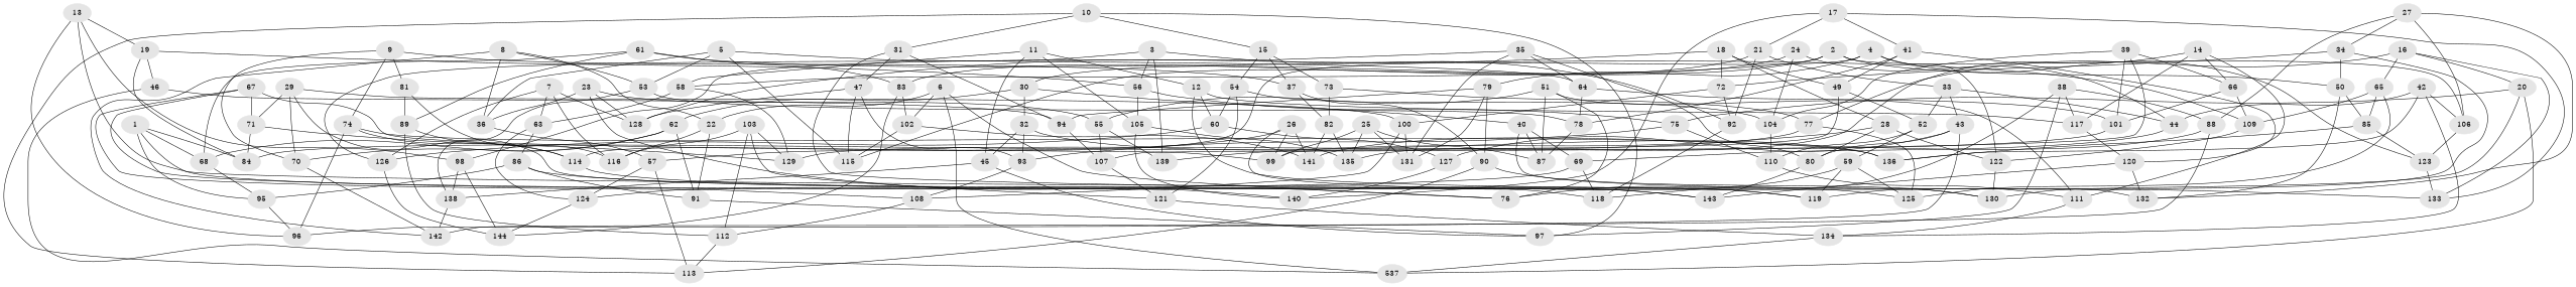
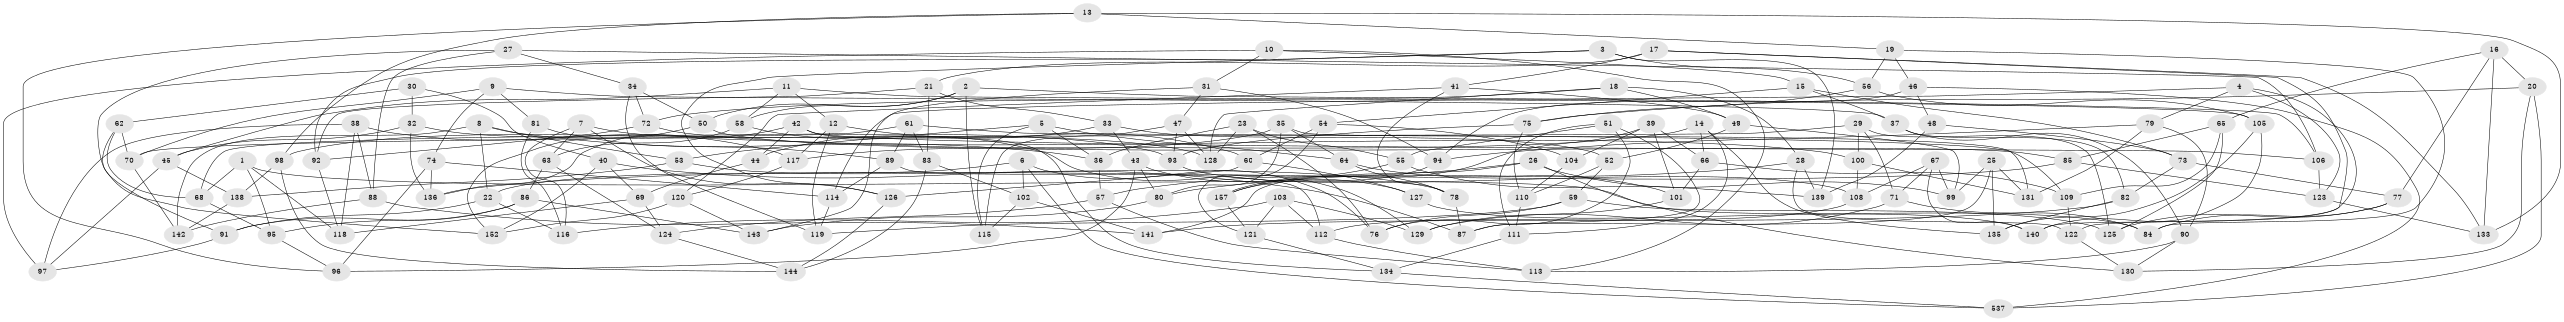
  graph {
    node [color=gray90 style=filled]
    1
    68
    84
    95
    118
    96
    2
    50
    58
    106
    115
-   132
+   132 [label=152]
    85
    63
    129
    123
    3
    56
    92
    126
    139
    105
    75
    144
    4
    79
    114
    122
    131
    94
    90
    119
    130
    133
    5
    36
    53
    64
    57
    78
    138
    101
    6
    22
    76
    102
    n47 [label=537]
    116
    91
    141
    7
    128
    124
    86
    8
    142
    9
    37
    70
    74
    81
    82
    136
    89
    10
    15
    31
    97
    113
    54
    73
    47
    143
    11
    12
    45
    60
    117
    135
    140
    127
    120
    13
    19
    98
    46
    14
    66
    111
    109
    134
    104
    121
    77
    16
    20
    65
    125
    17
    21
    41
    33
    83
    49
    18
    28
    72
    80
    99
    52
    100
+   48
    93
    110
    44
    43
    23
    55
-   107
-   24
+   107 [label=157]
    30
    32
    40
    62
    69
    25
    87
    26
    27
    34
    88
    29
    71
    108
    59
    35
    38
    39
    42
    51
    61
    112
    67
    103
    1 -- 68
    1 -- 84
    1 -- 95
    1 -- 118
    68 -- 95
    95 -- 96
    2 -- 50
    2 -- 58
    2 -- 106
    2 -- 115
    50 -- 132
    50 -- 85
    58 -- 63
    58 -- 129
    106 -- 123
    85 -- 123
    85 -- 136
    63 -- 124
    63 -- 86
    123 -- 133
    3 -- 56
    3 -- 92
    3 -- 126
    3 -- 139
    56 -- 105
    56 -- 75
    92 -- 118
    126 -- 144
    105 -- 135
    105 -- 140
    75 -- 93
    75 -- 110
    4 -- 123
    4 -- 79
    4 -- 114
    4 -- 122
    79 -- 131
    79 -- 94
    79 -- 90
    114 -- 119
    122 -- 130
    94 -- 107
    90 -- 130
    90 -- 113
    5 -- 115
    5 -- 36
    5 -- 53
    5 -- 64
    36 -- 57
    53 -- 78
    53 -- 138
    64 -- 78
    64 -- 101
    57 -- 124
    57 -- 113
    78 -- 87
    138 -- 142
    101 -- 129
    6 -- 22
    6 -- 76
    6 -- 102
    6 -- n47
    22 -- 116
    22 -- 91
    102 -- 115
    102 -- 141
    91 -- 97
    7 -- 63
    7 -- 126
    7 -- 116
    7 -- 128
    124 -- 144
    86 -- 95
    86 -- 91
    86 -- 143
    8 -- 36
    8 -- 53
    8 -- 22
    8 -- 142
    9 -- 37
    9 -- 70
    9 -- 74
    9 -- 81
    37 -- 90
    37 -- 82
    70 -- 142
    74 -- 96
    74 -- 114
    74 -- 136
    81 -- 116
    81 -- 89
    82 -- 141
    82 -- 135
    89 -- 114
    89 -- 112
    10 -- 15
    10 -- 31
    10 -- 97
    10 -- 113
    15 -- 37
    15 -- 54
    15 -- 73
    31 -- 94
    31 -- 47
    31 -- 143
    54 -- 60
    54 -- 104
    54 -- 121
    73 -- 82
    73 -- 77
    47 -- 115
    47 -- 128
    47 -- 93
    11 -- 58
    11 -- 105
    11 -- 12
    11 -- 45
    12 -- 119
    12 -- 60
    12 -- 117
    45 -- 138
    45 -- 97
    60 -- 126
    60 -- 127
    117 -- 120
    127 -- 140
    120 -- 132
    120 -- 143
    13 -- 96
    13 -- 133
    13 -- 19
    13 -- 98
    19 -- 84
    19 -- 56
    19 -- 46
    98 -- 144
    98 -- 138
    46 -- 94
    46 -- n47
+   46 -- 48
    14 -- 117
    14 -- 135
    14 -- 66
    14 -- 111
    66 -- 101
    66 -- 109
    111 -- 134
    109 -- 122
    134 -- n47
    104 -- 110
    121 -- 134
    77 -- 84
    77 -- 125
    16 -- 133
    16 -- 77
    16 -- 20
    16 -- 65
    20 -- 75
    20 -- 130
    20 -- n47
    65 -- 85
    65 -- 109
    65 -- 125
    17 -- 133
    17 -- 140
    17 -- 21
    17 -- 41
    21 -- 92
    21 -- 33
    21 -- 83
    41 -- 78
    41 -- 120
    41 -- 49
    33 -- 52
    33 -- 44
    33 -- 43
    83 -- 144
    83 -- 102
    49 -- 99
    49 -- 52
    18 -- 128
    18 -- 49
    18 -- 28
    18 -- 72
    28 -- 139
    28 -- 122
    28 -- 80
    72 -- 92
    72 -- 100
    80 -- 143
    52 -- 110
    52 -- 59
    100 -- 131
    100 -- 108
+   48 -- 139
+   48 -- 73
    93 -- 108
    110 -- 111
    44 -- 69
    43 -- 96
    43 -- 127
    43 -- 80
    23 -- 36
    23 -- 76
    23 -- 128
    23 -- 55
    55 -- 139
    55 -- 107
    107 -- 121
-   24 -- 104
-   24 -- 44
-   24 -- 30
    30 -- 32
    30 -- 40
    30 -- 62
    32 -- 136
    32 -- 45
    32 -- 93
    40 -- 132
    40 -- 69
    40 -- 87
    62 -- 68
    62 -- 91
    62 -- 70
    69 -- 118
    69 -- 124
    25 -- 131
    25 -- 135
    25 -- 99
    25 -- 87
    26 -- 130
    26 -- 57
    26 -- 141
    26 -- 99
    27 -- 106
    27 -- 132
    27 -- 34
    27 -- 88
    34 -- 50
    34 -- 119
    34 -- 72
    88 -- 141
    88 -- 142
    29 -- 70
    29 -- 125
    29 -- 100
    29 -- 71
    71 -- 84
    71 -- 129
    108 -- 112
    59 -- 119
    59 -- 76
    59 -- 125
    35 -- 131
    35 -- 64
    35 -- 98
    35 -- 80
    38 -- 118
    38 -- 97
    38 -- 117
    38 -- 88
    39 -- 101
    39 -- 66
    39 -- 104
    39 -- 107
    42 -- 106
    42 -- 136
    42 -- 134
    42 -- 44
    51 -- 76
    51 -- 111
    51 -- 55
    51 -- 87
    61 -- 68
    61 -- 89
    61 -- 109
    61 -- 83
    112 -- 113
    67 -- 140
    67 -- 99
    67 -- 71
    67 -- 108
    103 -- 129
    103 -- 116
    103 -- 121
    103 -- 112
  }
